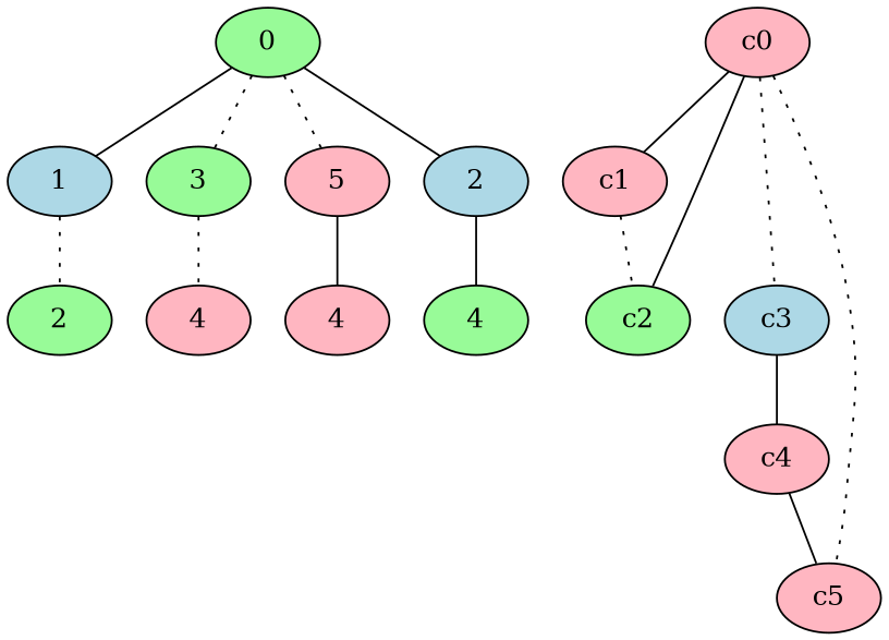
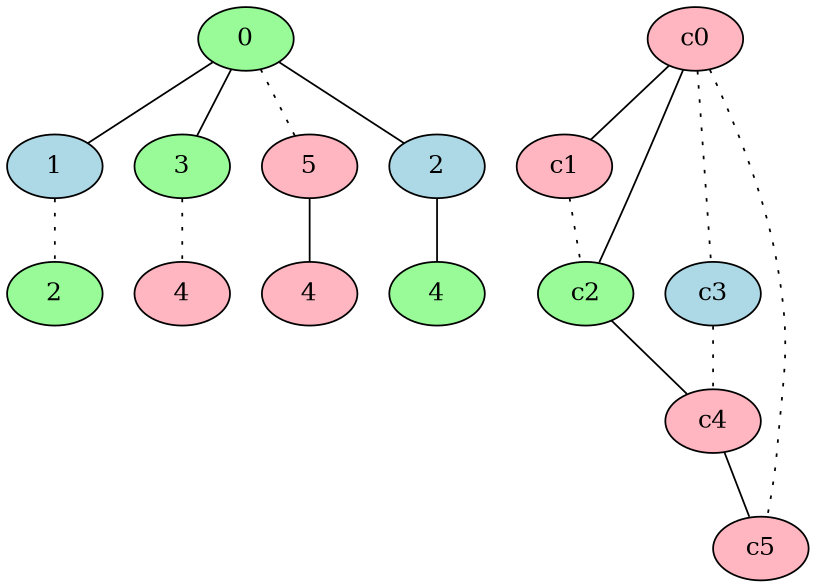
  graph {
    node [fillcolor=lightpink style=filled]
    n1 [fillcolor=palegreen label=0]
    n2 [fillcolor=lightblue label=1]
    n3 [fillcolor=palegreen label=3]
    n4 [label=5]
    n5 [fillcolor=lightblue label=2]
    n6 [fillcolor=palegreen label=2]
    n7 [label=4]
    n8 [label=4]
    n9 [fillcolor=palegreen label=4]
    c0
    c1
    c2 [fillcolor=palegreen]
    c3 [fillcolor=lightblue]
    c5
    c4
    n1 -- n2
-   n1 -- n3 [style=dotted]
+   n1 -- n3 [style=solid]
    n1 -- n4 [style=dotted]
    n1 -- n5
    n2 -- n6 [style=dotted]
    n3 -- n7 [style=dotted]
    n4 -- n8
    n5 -- n9
    c0 -- c1
    c0 -- c2
    c0 -- c3 [style=dotted]
    c0 -- c5 [style=dotted]
    c1 -- c2 [style=dotted]
-   c3 -- c4 [style=solid]
+   c2 -- c4
+   c3 -- c4 [style=dotted]
    c4 -- c5
  }
